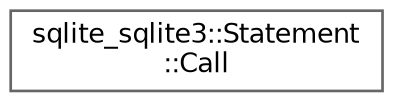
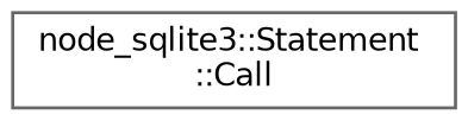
  digraph {
    rankdir=LR
-   n1 [color=grey40 fillcolor=white fontname=Helvetica fontsize=10 height=0.2 label="sqlite_sqlite3::Statement\l::Call" shape=box style=filled width=0.4]
+   n1 [color=grey40 fillcolor=white fontname=Helvetica fontsize=10 height=0.2 label="node_sqlite3::Statement\l::Call" shape=box style=filled width=0.4]
  }
